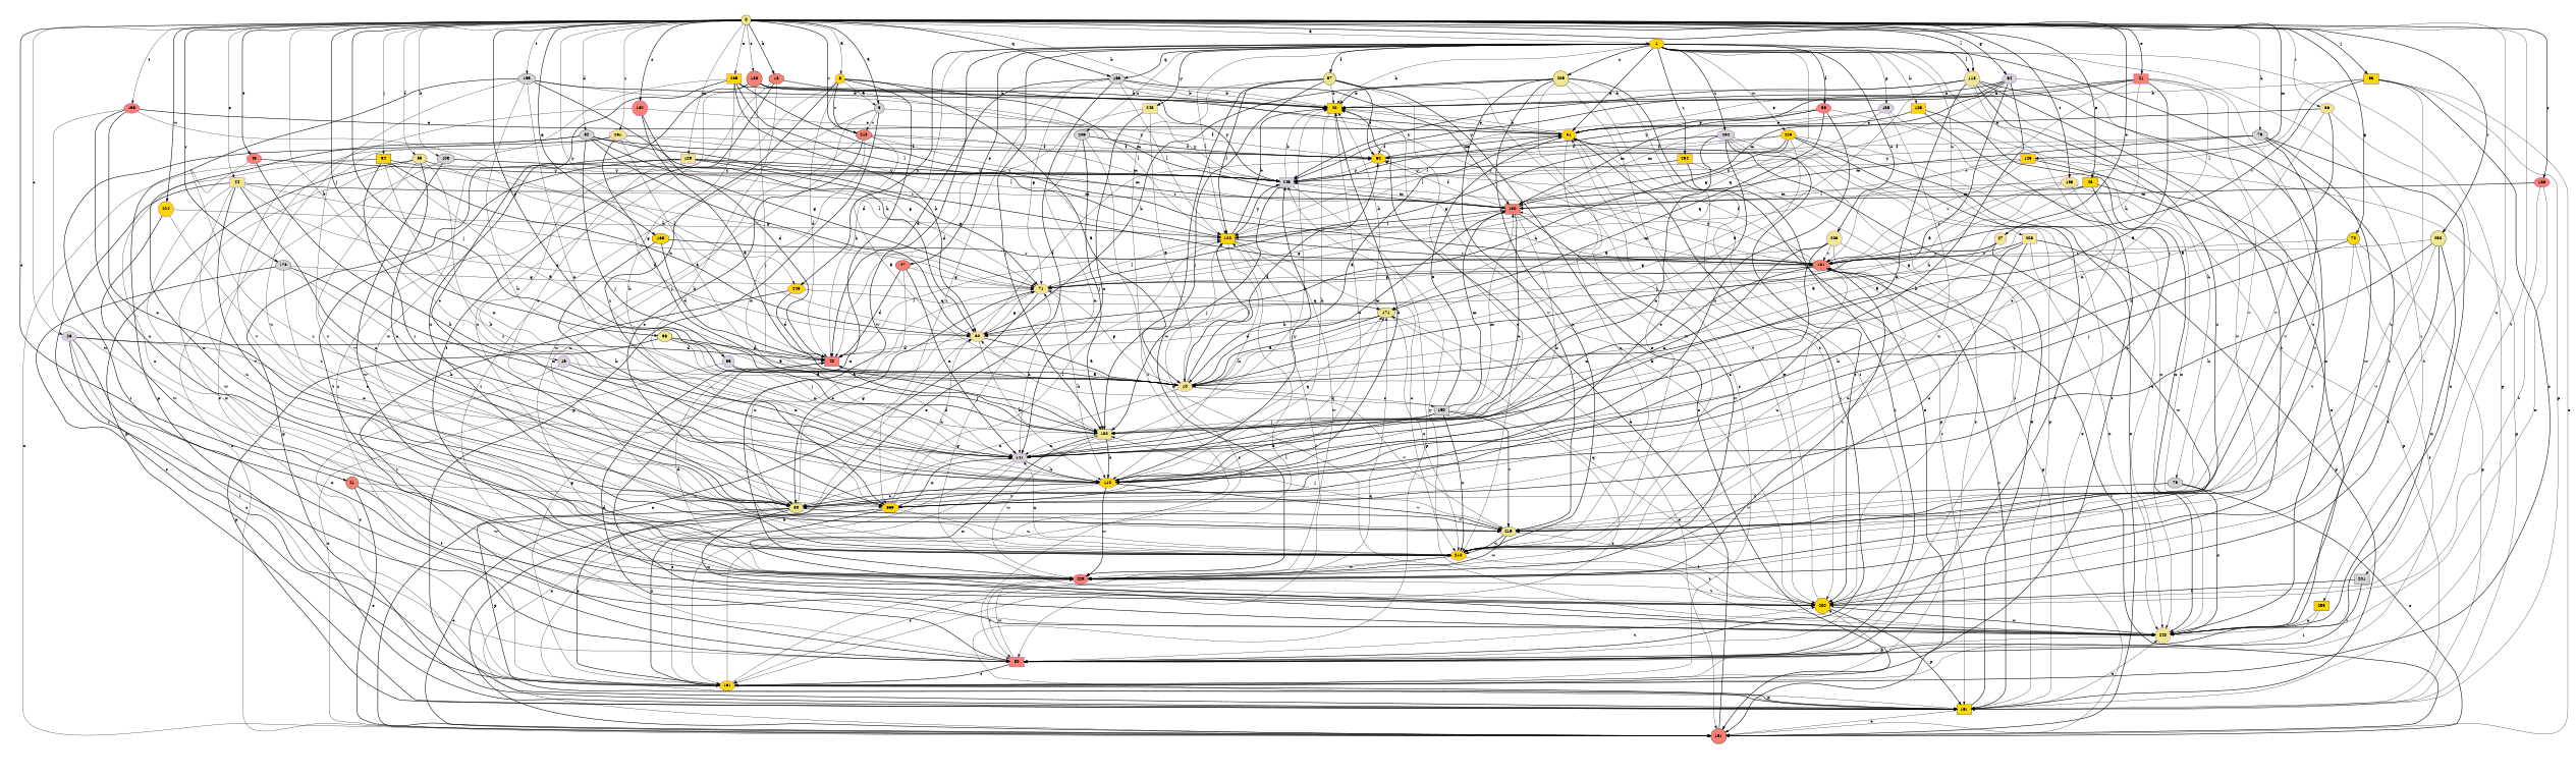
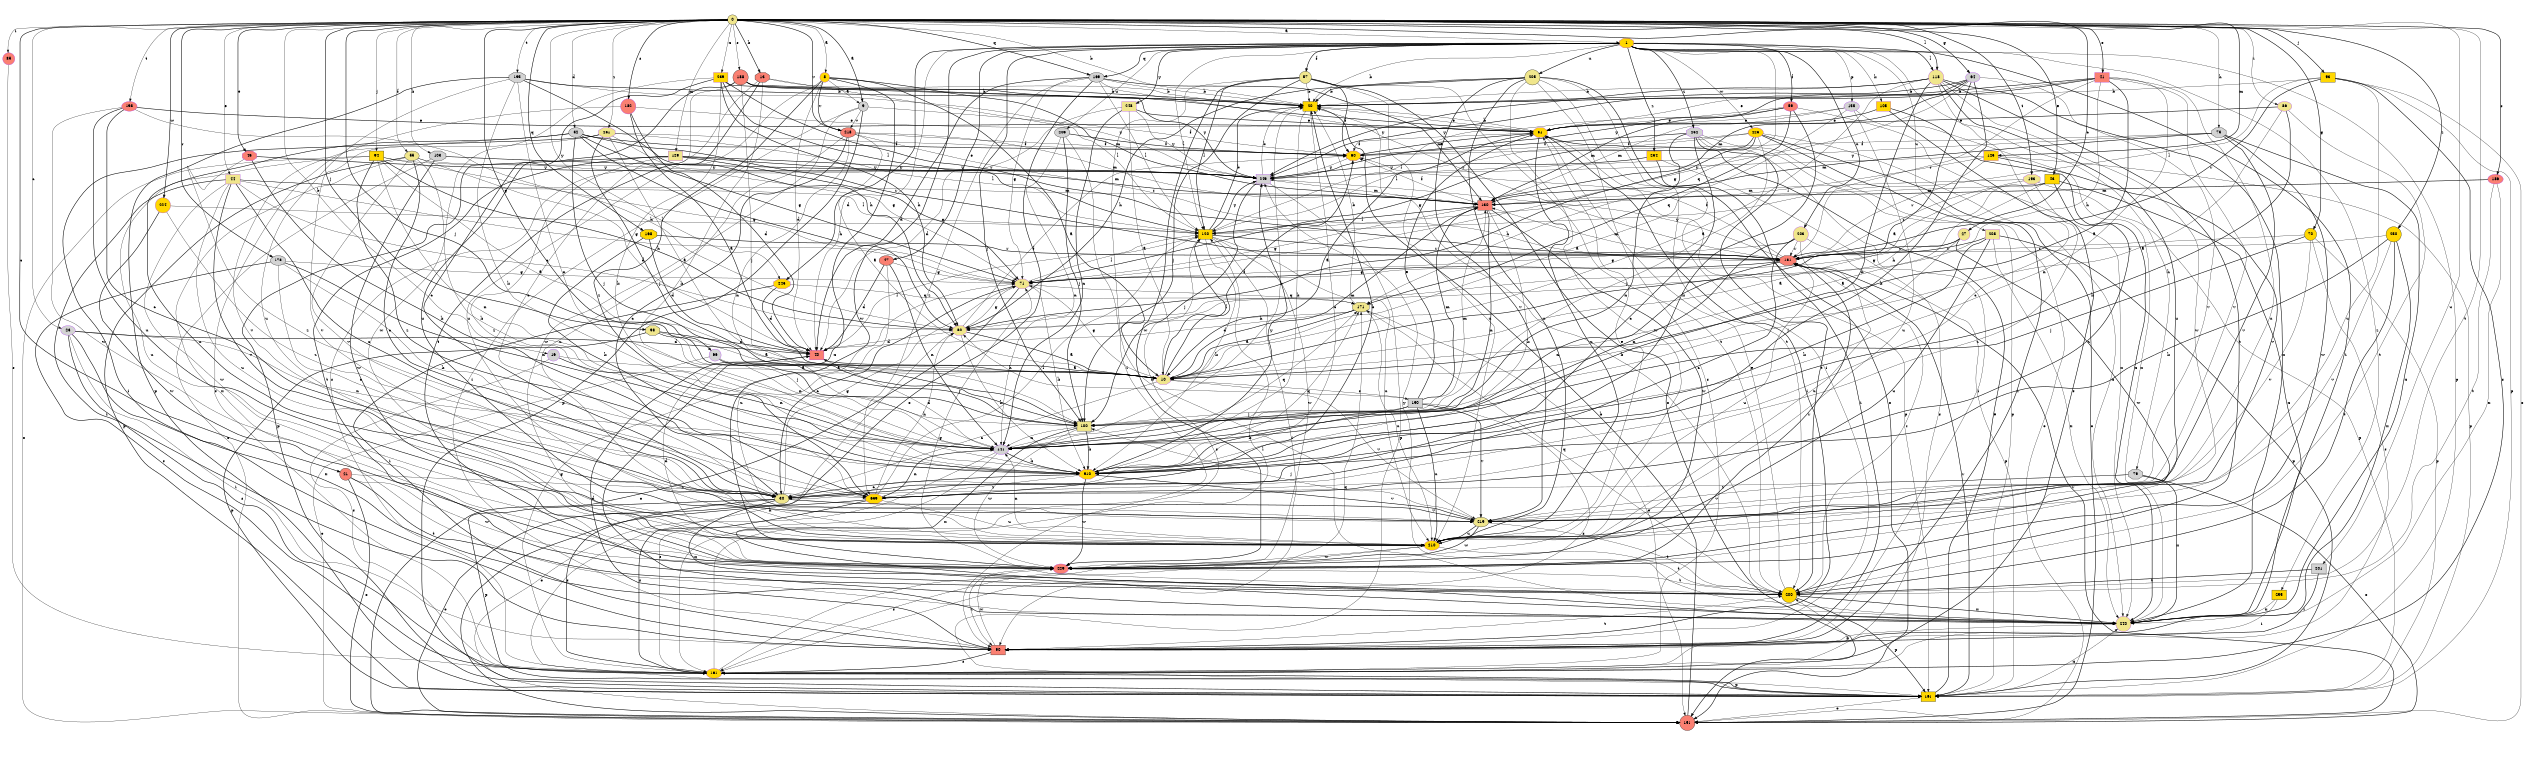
  strict digraph {
    node [color=purple fillcolor=gold shape=box style=filled]
    edge [style=solid]
    0 [color=black fillcolor=khaki shape=circle]
    1 [shape=octagon]
    8 [shape=circle]
    9 [color=black fillcolor=lightgrey shape=circle]
    13 [color=black fillcolor=salmon shape=octagon]
    16 [fillcolor=lightgrey shape=circle]
    20 [color=black]
    21 [color=black fillcolor=salmon shape=circle]
    23 [fillcolor=lightgrey shape=ellipse]
    27 [fillcolor=khaki shape=circle]
    32 [color=black fillcolor=lightgrey shape=ellipse]
    41 [fillcolor=salmon]
    43 [color=black]
    44 [fillcolor=khaki]
    45 [fillcolor=salmon shape=octagon]
    55 [color=black fillcolor=khaki shape=ellipse]
    64 [fillcolor=lightgrey shape=ellipse]
    66 [fillcolor=lightgrey shape=circle]
    70 [color=black shape=circle]
    73 [color=black fillcolor=lightgrey shape=octagon]
+   85 [fillcolor=salmon shape=circle]
    86 [fillcolor=khaki shape=ellipse]
    93 [color=black]
    94 [color=black]
    98 [color=black fillcolor=khaki shape=octagon]
    100 [color=black fillcolor=khaki]
    103 [color=black fillcolor=lightgrey shape=octagon]
    118 [fillcolor=khaki shape=circle]
    125
    129 [fillcolor=khaki]
    168 [color=black shape=octagon]
    169 [color=black fillcolor=lightgrey shape=ellipse]
    178 [color=black fillcolor=lightgrey shape=ellipse]
    182 [fillcolor=salmon shape=circle]
    186 [fillcolor=salmon shape=ellipse]
    188 [color=black fillcolor=salmon shape=circle]
    193 [fillcolor=khaki shape=octagon]
    195 [color=black fillcolor=lightgrey shape=octagon]
    198 [fillcolor=salmon shape=ellipse]
    200 [color=black shape=circle]
    201 [color=black fillcolor=lightgrey]
    218 [color=black fillcolor=salmon shape=ellipse]
    224 [shape=circle]
    239
    245 [shape=octagon]
-   250 [color=black fillcolor=khaki shape=circle]
+   250 [color=black shape=circle]
    251 [fillcolor=khaki shape=octagon]
    40 [fillcolor=salmon]
    47 [color=black fillcolor=salmon shape=ellipse]
    51 [shape=octagon]
    57 [color=black fillcolor=khaki shape=circle]
    59 [fillcolor=salmon shape=ellipse]
    79 [color=black fillcolor=lightgrey shape=octagon]
-   90 [fillcolor=salmon]
+   90 [color=black fillcolor=salmon]
    105
    120 [color=black]
    155 [fillcolor=lightgrey shape=ellipse]
    161 [color=black]
    171 [color=black fillcolor=khaki shape=octagon]
    203 [fillcolor=khaki shape=circle]
    205 [color=black fillcolor=khaki shape=circle]
    206 [color=black fillcolor=lightgrey shape=ellipse]
    208 [fillcolor=khaki]
    225 [shape=ellipse]
    229 [fillcolor=salmon shape=ellipse]
    248 [fillcolor=khaki]
    252 [fillcolor=lightgrey shape=octagon]
    254
    255 [color=black]
    10 [fillcolor=khaki shape=octagon]
    130 [color=black fillcolor=salmon]
    210 [shape=ellipse]
    240 [fillcolor=khaki shape=circle]
    n74 [label=659 shape=octagon]
    60 [shape=octagon]
-   110 [shape=octagon]
+   110 [shape=octagon label=910]
    191 [shape=ellipse]
    141 [fillcolor=lightgrey shape=ellipse]
    30 [color=black fillcolor=khaki shape=ellipse]
    151 [color=black fillcolor=salmon shape=circle]
    71 [fillcolor=khaki shape=octagon]
    181 [color=black fillcolor=salmon shape=octagon]
    219 [color=black fillcolor=khaki shape=ellipse]
    80 [fillcolor=khaki shape=octagon]
    249 [fillcolor=lightgrey]
    190 [color=black fillcolor=lightgrey]
    0 -> 1 [label=a]
    0 -> 8 [label=a]
    0 -> 9 [label=a style=bold]
    0 -> 13 [label=b style=bold]
    0 -> 16 [label=b]
    0 -> 20 [label=b]
    0 -> 21 [label=c style=bold]
    0 -> 23 [label=c]
    0 -> 27 [label=c style=bold]
    0 -> 32 [label=d]
    0 -> 41 [label=e style=bold]
    0 -> 43 [label=e style=bold]
    0 -> 44 [label=e]
    0 -> 45 [label=e style=bold]
    0 -> 55 [label=f]
    0 -> 64 [label=g style=bold]
    0 -> 66 [label=g style=bold]
    0 -> 70 [label=g style=bold]
    0 -> 73 [label=h]
+   0 -> 85 [label=i]
    0 -> 86 [label=i]
    0 -> 93 [label=j style=bold]
    0 -> 94 [label=j]
    0 -> 98 [label=j style=bold]
    0 -> 100 [label=j style=bold]
    0 -> 103 [label=k]
    0 -> 118 [label=l style=bold]
    0 -> 125 [label=m style=bold]
    0 -> 129 [label=m]
    0 -> 168 [label=q style=bold]
    0 -> 169 [label=q style=bold]
    0 -> 178 [label=r style=bold]
    0 -> 182 [label=s style=bold]
    0 -> 186 [label=s style=bold]
    0 -> 188 [label=s]
    0 -> 193 [label=t style=bold]
    0 -> 195 [label=t]
    0 -> 198 [label=t]
    0 -> 200 [label=t]
    0 -> 201 [label=u]
    0 -> 218 [label=v style=bold]
    0 -> 224 [label=w style=bold]
    0 -> 239 [label=x]
    0 -> 245 [label=y]
    0 -> 250 [label=z style=bold]
    0 -> 251 [label=z]
    1 -> 20 [label=b]
    1 -> 100 [label=j style=bold]
    1 -> 118 [label=l style=bold]
    1 -> 169 [label=q style=bold]
    1 -> 245 [label=y style=bold]
    1 -> 40 [label=d]
    1 -> 47 [label=e style=bold]
-   1 -> 51 [label=e style=bold]
+   248 -> 51 [label=e style=bold]
    1 -> 57 [label=f style=bold]
    1 -> 59 [label=f style=bold]
    1 -> 79 [label=h]
    1 -> 90 [label=i style=bold]
    1 -> 105 [label=k]
    1 -> 120 [label=l]
    1 -> 155 [label=p]
    1 -> 161 [label=p]
    1 -> 171 [label=q]
    1 -> 203 [label=u style=bold]
    1 -> 205 [label=u style=bold]
    1 -> 206 [label=u]
    1 -> 208 [label=u]
    1 -> 225 [label=w]
    1 -> 229 [label=w style=bold]
    1 -> 248 [label=y style=bold]
    1 -> 252 [label=z style=bold]
    1 -> 254 [label=z style=bold]
    1 -> 255 [label=z]
    8 -> 9 [label=a]
    8 -> 218 [label=v style=bold]
    8 -> 40 [label=d]
    8 -> 10 [label=a style=bold]
    8 -> 130 [label=m style=bold]
    8 -> 210 [label=u]
    8 -> 240 [label=x style=bold]
    8 -> n74 [label=z style=bold]
    9 -> 218 [label=v]
    9 -> 90 [label=i]
    9 -> 161 [label=p style=bold]
    9 -> 229 [label=w]
    9 -> 60 [label=f]
    13 -> 20 [label=b]
    13 -> 200 [label=t style=bold]
    13 -> 120 [label=l]
    13 -> 110 [label=k]
    13 -> 191 [label=s]
    16 -> 10 [label=a]
    16 -> 191 [label=s]
    16 -> 141 [label=n style=bold]
    20 -> 51 [label=e]
    20 -> 110 [label=k]
    20 -> 30 [label=c]
    21 -> 200 [label=t style=bold]
    21 -> 229 [label=w]
    21 -> n74 [label=z]
    21 -> 151 [label=o style=bold]
    23 -> 40 [label=d style=bold]
    23 -> 90 [label=i]
    23 -> 240 [label=x style=bold]
    23 -> 191 [label=s style=bold]
    23 -> 141 [label=n]
    27 -> 100 [label=j]
    27 -> 229 [label=w style=bold]
    27 -> 71 [label=g]
    27 -> 181 [label=r style=bold]
    32 -> 100 [label=j style=bold]
    32 -> 210 [label=u style=bold]
    32 -> 60 [label=f style=bold]
    32 -> 71 [label=g style=bold]
    32 -> 181 [label=r style=bold]
    32 -> 219 [label=v]
    32 -> 80 [label=h style=bold]
    41 -> 20 [label=b style=bold]
    41 -> 51 [label=e]
    41 -> 10 [label=a style=bold]
    41 -> 210 [label=u]
    41 -> 141 [label=n]
    41 -> 181 [label=r]
    41 -> 219 [label=v]
    41 -> 80 [label=h]
    41 -> 249 [label=y style=bold]
    43 -> 10 [label=a]
    43 -> 130 [label=m]
    43 -> 240 [label=x style=bold]
    43 -> n74 [label=z style=bold]
    43 -> 181 [label=r]
    43 -> 80 [label=h]
    44 -> 90 [label=i style=bold]
    44 -> 120 [label=l]
    44 -> 229 [label=w]
    44 -> 130 [label=m]
    44 -> 210 [label=u]
    44 -> 30 [label=c style=bold]
    44 -> 71 [label=g]
    44 -> 219 [label=v style=bold]
    44 -> 80 [label=c]
    45 -> n74 [label=z]
    45 -> 110 [label=k style=bold]
    45 -> 249 [label=y style=bold]
    55 -> 40 [label=d]
    55 -> 161 [label=p style=bold]
    55 -> 240 [label=x]
    55 -> 110 [label=k]
    55 -> 30 [label=c style=bold]
    55 -> 219 [label=v]
    55 -> 249 [label=y]
    64 -> 20 [label=b style=bold]
    64 -> 10 [label=a style=bold]
    64 -> 130 [label=m style=bold]
    64 -> 110 [label=k style=bold]
    64 -> 71 [label=g]
    64 -> 219 [label=v]
    64 -> 249 [label=y style=bold]
    66 -> 100 [label=j style=bold]
    66 -> 10 [label=a]
    66 -> 151 [label=o]
    70 -> 100 [label=j style=bold]
    70 -> 161 [label=p]
    70 -> 191 [label=s]
    70 -> 181 [label=r]
    70 -> 219 [label=v]
    73 -> 229 [label=w style=bold]
    73 -> 130 [label=m style=bold]
    73 -> 240 [label=x style=bold]
    73 -> 60 [label=f]
    73 -> 219 [label=v style=bold]
    73 -> 249 [label=y]
+   85 -> 191 [label=s]
    86 -> 200 [label=t]
    86 -> 51 [label=e style=bold]
    86 -> 10 [label=a]
    86 -> 110 [label=k style=bold]
    93 -> 20 [label=b]
    93 -> 120 [label=l]
    93 -> 161 [label=p]
    93 -> 210 [label=u]
    93 -> 191 [label=s style=bold]
    93 -> 151 [label=o]
    93 -> 181 [label=r style=bold]
    94 -> 10 [label=a]
    94 -> 210 [label=u]
    94 -> n74 [label=z style=bold]
    94 -> 141 [label=n]
    94 -> 151 [label=o]
    94 -> 71 [label=g]
    94 -> 80 [label=h style=bold]
    94 -> 249 [label=y]
    98 -> 100 [label=j]
    98 -> 40 [label=d style=bold]
    98 -> 161 [label=p style=bold]
    98 -> 10 [label=a]
    98 -> 141 [label=n]
    100 -> 229 [label=w]
    100 -> 130 [label=m]
    100 -> 240 [label=x style=bold]
    100 -> 110 [label=k style=bold]
    100 -> 141 [label=n]
    103 -> 229 [label=w style=bold]
    103 -> 151 [label=o]
    103 -> 249 [label=y style=bold]
    118 -> 20 [label=b]
    118 -> 200 [label=t style=bold]
    118 -> 229 [label=w]
    118 -> 10 [label=a]
    118 -> 210 [label=u style=bold]
    118 -> 240 [label=x style=bold]
    118 -> 141 [label=n style=bold]
    118 -> 30 [label=c]
    118 -> 249 [label=y style=bold]
    125 -> 120 [label=l]
    125 -> 161 [label=p]
    125 -> 181 [label=r]
    125 -> 219 [label=v style=bold]
    125 -> 249 [label=y]
    129 -> 200 [label=t style=bold]
    129 -> 161 [label=p style=bold]
    129 -> 130 [label=m style=bold]
    129 -> n74 [label=z]
    129 -> 71 [label=g style=bold]
    129 -> 249 [label=y style=bold]
    168 -> 40 [label=d style=bold]
    168 -> 110 [label=k style=bold]
    168 -> 181 [label=r style=bold]
    169 -> 20 [label=b]
    169 -> 40 [label=d style=bold]
    169 -> 120 [label=l]
    169 -> 130 [label=m style=bold]
    169 -> n74 [label=z]
    169 -> 151 [label=o style=bold]
    169 -> 71 [label=g]
    169 -> 181 [label=r]
    178 -> 110 [label=k]
    178 -> 191 [label=s style=bold]
    178 -> 141 [label=n style=bold]
    178 -> 30 [label=c]
    178 -> 71 [label=g]
    182 -> 40 [label=d style=bold]
    182 -> 51 [label=e]
    182 -> 10 [label=a style=bold]
    182 -> 191 [label=s]
    186 -> 200 [label=t]
    186 -> 130 [label=m style=bold]
    186 -> 240 [label=x]
    188 -> 20 [label=b style=bold]
    188 -> 100 [label=j]
    188 -> 51 [label=e style=bold]
    188 -> 210 [label=u style=bold]
    188 -> 30 [label=c]
    188 -> 249 [label=y style=bold]
    193 -> 161 [label=p]
    193 -> 10 [label=a]
    193 -> 130 [label=m]
    193 -> n74 [label=z]
    195 -> 20 [label=b style=bold]
    195 -> 161 [label=p style=bold]
    195 -> 210 [label=u]
    195 -> 110 [label=k]
    195 -> 141 [label=n]
    195 -> 80 [label=h style=bold]
    195 -> 249 [label=y]
    198 -> 51 [label=e style=bold]
    198 -> 229 [label=w]
    198 -> 210 [label=u style=bold]
    198 -> 30 [label=c style=bold]
    198 -> 80 [label=h]
    200 -> 20 [label=b]
    200 -> 51 [label=e]
    200 -> 161 [label=p style=bold]
    200 -> 171 [label=q]
    200 -> 240 [label=x style=bold]
    200 -> 71 [label=g]
    200 -> 181 [label=r]
    201 -> 200 [label=t style=bold]
    201 -> 90 [label=i style=bold]
    218 -> 10 [label=a]
    218 -> 130 [label=m]
    218 -> 210 [label=u]
    218 -> 60 [label=f]
    218 -> 141 [label=n]
    218 -> 30 [label=c style=bold]
    218 -> 181 [label=r]
    224 -> 120 [label=l]
    224 -> 229 [label=w style=bold]
    224 -> n74 [label=z]
    239 -> 20 [label=b style=bold]
    239 -> 120 [label=l style=bold]
    239 -> 229 [label=w]
    239 -> 110 [label=k]
    239 -> 30 [label=c style=bold]
    239 -> 181 [label=r style=bold]
    239 -> 80 [label=h style=bold]
    245 -> 40 [label=d style=bold]
    245 -> 90 [label=i style=bold]
    245 -> 171 [label=q]
    250 -> 200 [label=t style=bold]
    250 -> 240 [label=x style=bold]
    250 -> 110 [label=k style=bold]
    250 -> 181 [label=r]
    250 -> 219 [label=v]
    251 -> 100 [label=j style=bold]
    251 -> 90 [label=i style=bold]
    251 -> 120 [label=l]
    251 -> 10 [label=a]
    251 -> 60 [label=f]
    251 -> 71 [label=g]
    251 -> 219 [label=v]
    40 -> 120 [label=l]
    40 -> 10 [label=a style=bold]
    47 -> 40 [label=d style=bold]
    47 -> 210 [label=u]
    47 -> 141 [label=n style=bold]
    47 -> 71 [label=g]
    51 -> 20 [label=b]
    51 -> 90 [label=i style=bold]
    51 -> 161 [label=p]
    51 -> 10 [label=a style=bold]
-   51 -> 210 [label=u]
+   51 -> 210 [label=u style=bold]
    51 -> 60 [label=f]
    57 -> 20 [label=b]
    57 -> 100 [label=j style=bold]
    57 -> 200 [label=t]
    57 -> 90 [label=i]
    57 -> 120 [label=l style=bold]
    57 -> 229 [label=w style=bold]
    57 -> 210 [label=u]
    57 -> 60 [label=f style=bold]
    57 -> 151 [label=o style=bold]
    59 -> 51 [label=e]
    59 -> 120 [label=l]
    59 -> 171 [label=q style=bold]
    59 -> 130 [label=m style=bold]
    59 -> 240 [label=x]
    59 -> 110 [label=k style=bold]
    79 -> 240 [label=x style=bold]
    79 -> n74 [label=z]
    79 -> 151 [label=o style=bold]
    79 -> 219 [label=v]
    90 -> 200 [label=t]
    90 -> 40 [label=d style=bold]
    90 -> 229 [label=w]
    90 -> 191 [label=s style=bold]
    105 -> 51 [label=e style=bold]
    105 -> 240 [label=x style=bold]
    105 -> 191 [label=s style=bold]
    120 -> 20 [label=b style=bold]
    120 -> 90 [label=i]
    120 -> 229 [label=w]
    120 -> 210 [label=u]
    120 -> 110 [label=k]
    120 -> 191 [label=s]
    120 -> 181 [label=r style=bold]
    120 -> 249 [label=y style=bold]
    155 -> 51 [label=e]
    155 -> 10 [label=a]
    155 -> 130 [label=m]
    155 -> 210 [label=u]
    155 -> 240 [label=x]
    161 -> 51 [label=e style=bold]
    161 -> 240 [label=x]
    161 -> 151 [label=o]
    161 -> 181 [label=r style=bold]
    161 -> 80 [label=h]
    171 -> 20 [label=b]
    171 -> 40 [label=d]
    171 -> 10 [label=a style=bold]
    171 -> 210 [label=u]
    171 -> 151 [label=o]
    171 -> 80 [label=h]
    203 -> 161 [label=p]
    203 -> 210 [label=u]
    203 -> 141 [label=n style=bold]
    203 -> 30 [label=c style=bold]
    203 -> 71 [label=g]
    203 -> 181 [label=r]
    205 -> 20 [label=b style=bold]
    205 -> 200 [label=t]
    205 -> 90 [label=i]
    205 -> 229 [label=w]
    205 -> 210 [label=u style=bold]
    205 -> 191 [label=s]
    205 -> 151 [label=o style=bold]
    205 -> 219 [label=v style=bold]
    205 -> 80 [label=h style=bold]
    206 -> 100 [label=j style=bold]
    206 -> 240 [label=x]
    206 -> 60 [label=f style=bold]
    206 -> 141 [label=n]
    208 -> 161 [label=p style=bold]
    208 -> 210 [label=u style=bold]
    208 -> 240 [label=x]
    208 -> 110 [label=k style=bold]
    208 -> 181 [label=r style=bold]
    225 -> 100 [label=j]
    225 -> 90 [label=i style=bold]
    225 -> 120 [label=l]
    225 -> 240 [label=x]
    225 -> 60 [label=f]
    225 -> 151 [label=o style=bold]
    225 -> 71 [label=g style=bold]
    225 -> 80 [label=h style=bold]
    229 -> 200 [label=t]
    229 -> 40 [label=d]
    229 -> 90 [label=i]
    229 -> 181 [label=r style=bold]
    248 -> 40 [label=d]
    248 -> 10 [label=a]
    248 -> 141 [label=n style=bold]
    248 -> 249 [label=y]
    252 -> 200 [label=t style=bold]
    252 -> 90 [label=i]
    252 -> 161 [label=p]
    252 -> 60 [label=f style=bold]
    252 -> 141 [label=n style=bold]
    252 -> 30 [label=c style=bold]
    252 -> 151 [label=o]
    254 -> 90 [label=i style=bold]
    254 -> 191 [label=s]
    254 -> 249 [label=y style=bold]
    255 -> 90 [label=i]
    255 -> 240 [label=x]
    10 -> 120 [label=l style=bold]
    10 -> 130 [label=m style=bold]
    10 -> 60 [label=f style=bold]
    10 -> 30 [label=c]
    10 -> 71 [label=g]
    10 -> 219 [label=v]
    10 -> 190 [label=s]
    130 -> 120 [label=l style=bold]
    130 -> 229 [label=w style=bold]
    130 -> 60 [label=f]
    130 -> 110 [label=k]
    130 -> 141 [label=n style=bold]
    130 -> 71 [label=g]
    210 -> 200 [label=t]
    210 -> 51 [label=e]
    210 -> 229 [label=w]
    210 -> 191 [label=s]
    210 -> 141 [label=n]
    240 -> 90 [label=i]
    240 -> 249 [label=y]
    n74 -> 20 [label=b style=bold]
    n74 -> 120 [label=l]
    n74 -> 210 [label=u]
    n74 -> 191 [label=s style=bold]
    n74 -> 141 [label=n style=bold]
    n74 -> 151 [label=o style=bold]
    n74 -> 80 [label=h]
    60 -> 51 [label=e style=bold]
    60 -> 249 [label=y]
    110 -> 171 [label=q]
    110 -> 229 [label=w style=bold]
    110 -> n74 [label=z]
    110 -> 30 [label=c style=bold]
    110 -> 219 [label=v style=bold]
    110 -> 249 [label=y style=bold]
    191 -> 200 [label=t]
    191 -> 120 [label=l]
    191 -> 161 [label=p style=bold]
    191 -> 171 [label=q]
    191 -> 71 [label=g]
    141 -> 20 [label=b]
    141 -> 40 [label=d]
    141 -> 171 [label=q]
    141 -> 110 [label=k style=bold]
    141 -> 191 [label=s]
    141 -> 151 [label=o]
    30 -> 161 [label=p style=bold]
    30 -> 240 [label=x style=bold]
    30 -> 191 [label=s style=bold]
    30 -> 71 [label=g]
    30 -> 219 [label=v style=bold]
    151 -> 20 [label=b style=bold]
    151 -> 181 [label=r style=bold]
    71 -> 120 [label=l]
    71 -> 171 [label=q]
    71 -> 110 [label=k]
    71 -> 30 [label=c style=bold]
    71 -> 151 [label=o style=bold]
    181 -> 130 [label=m]
    181 -> 210 [label=u]
    181 -> 60 [label=f]
    181 -> 141 [label=n style=bold]
    181 -> 71 [label=g style=bold]
    181 -> 249 [label=y]
    219 -> 100 [label=j]
    219 -> 200 [label=t]
    219 -> 229 [label=w style=bold]
    219 -> 210 [label=u style=bold]
    80 -> 40 [label=d]
    80 -> 10 [label=a style=bold]
    80 -> 60 [label=f]
    80 -> 110 [label=k]
    80 -> 71 [label=g]
    249 -> 20 [label=b]
    249 -> 100 [label=j style=bold]
    249 -> 161 [label=p]
    249 -> 130 [label=m]
    190 -> 100 [label=j]
    190 -> 51 [label=e style=bold]
    190 -> 130 [label=m style=bold]
    190 -> 210 [label=u style=bold]
    190 -> 110 [label=k style=bold]
    190 -> 191 [label=s]
    190 -> 219 [label=v style=bold]
    190 -> 80 [label=h]
  }
